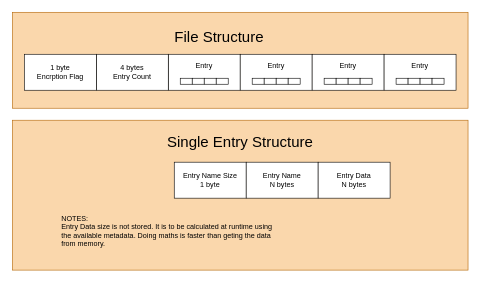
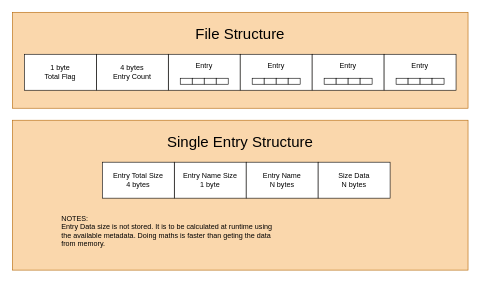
  <mxCell id="0" />
  <mxCell id="1" parent="0" />
  <mxCell id="2" value="" style="rounded=0;whiteSpace=wrap;html=1;labelBackgroundColor=none;fillColor=#fad7ac;strokeColor=#b46504;" parent="1" vertex="1"><mxGeometry x="20" y="20" width="760" height="160" as="geometry" /></mxCell>
- <mxCell id="3" value="File Structure" style="text;html=1;align=center;verticalAlign=middle;whiteSpace=wrap;rounded=0;fontSize=25;" parent="1" vertex="1"><mxGeometry x="233" y="44" width="264" height="31" as="geometry" /></mxCell>
+ <mxCell id="3" value="File Structure" style="text;html=1;align=center;verticalAlign=middle;whiteSpace=wrap;rounded=0;fontSize=25;" parent="1" vertex="1"><mxGeometry x="268" y="39" width="264" height="31" as="geometry" /></mxCell>
  <mxCell id="4" value="q" style="group" parent="1" vertex="1" connectable="0"><mxGeometry x="280" y="90" width="120" height="60" as="geometry" /></mxCell>
  <mxCell id="5" value="" style="rounded=0;whiteSpace=wrap;html=1;" parent="4" vertex="1"><mxGeometry width="120" height="60" as="geometry" /></mxCell>
  <mxCell id="6" value="Entry" style="text;html=1;align=center;verticalAlign=middle;whiteSpace=wrap;rounded=0;" parent="4" vertex="1"><mxGeometry x="30" y="5" width="60" height="30" as="geometry" /></mxCell>
  <mxCell id="7" value="" style="group" parent="4" vertex="1" connectable="0"><mxGeometry x="20" y="40" width="80" height="10" as="geometry" /></mxCell>
  <mxCell id="8" value="" style="rounded=0;whiteSpace=wrap;html=1;" parent="7" vertex="1"><mxGeometry width="20" height="10" as="geometry" /></mxCell>
  <mxCell id="9" value="" style="rounded=0;whiteSpace=wrap;html=1;" parent="7" vertex="1"><mxGeometry x="20" width="20" height="10" as="geometry" /></mxCell>
  <mxCell id="10" value="" style="rounded=0;whiteSpace=wrap;html=1;" parent="7" vertex="1"><mxGeometry x="40" width="20" height="10" as="geometry" /></mxCell>
  <mxCell id="11" value="" style="rounded=0;whiteSpace=wrap;html=1;" parent="7" vertex="1"><mxGeometry x="60" width="20" height="10" as="geometry" /></mxCell>
  <mxCell id="12" value="q" style="group" parent="1" vertex="1" connectable="0"><mxGeometry x="400" y="90" width="120" height="60" as="geometry" /></mxCell>
  <mxCell id="13" value="" style="rounded=0;whiteSpace=wrap;html=1;" parent="12" vertex="1"><mxGeometry width="120" height="60" as="geometry" /></mxCell>
  <mxCell id="14" value="Entry" style="text;html=1;align=center;verticalAlign=middle;whiteSpace=wrap;rounded=0;" parent="12" vertex="1"><mxGeometry x="30" y="5" width="60" height="30" as="geometry" /></mxCell>
  <mxCell id="15" value="" style="group" parent="12" vertex="1" connectable="0"><mxGeometry x="20" y="40" width="80" height="10" as="geometry" /></mxCell>
  <mxCell id="16" value="" style="rounded=0;whiteSpace=wrap;html=1;" parent="15" vertex="1"><mxGeometry width="20" height="10" as="geometry" /></mxCell>
  <mxCell id="17" value="" style="rounded=0;whiteSpace=wrap;html=1;" parent="15" vertex="1"><mxGeometry x="20" width="20" height="10" as="geometry" /></mxCell>
  <mxCell id="18" value="" style="rounded=0;whiteSpace=wrap;html=1;" parent="15" vertex="1"><mxGeometry x="40" width="20" height="10" as="geometry" /></mxCell>
  <mxCell id="19" value="" style="rounded=0;whiteSpace=wrap;html=1;" parent="15" vertex="1"><mxGeometry x="60" width="20" height="10" as="geometry" /></mxCell>
  <mxCell id="20" value="q" style="group" parent="1" vertex="1" connectable="0"><mxGeometry x="520" y="90" width="120" height="60" as="geometry" /></mxCell>
  <mxCell id="21" value="" style="rounded=0;whiteSpace=wrap;html=1;" parent="20" vertex="1"><mxGeometry width="120" height="60" as="geometry" /></mxCell>
  <mxCell id="22" value="Entry" style="text;html=1;align=center;verticalAlign=middle;whiteSpace=wrap;rounded=0;" parent="20" vertex="1"><mxGeometry x="30" y="5" width="60" height="30" as="geometry" /></mxCell>
  <mxCell id="23" value="" style="group" parent="20" vertex="1" connectable="0"><mxGeometry x="20" y="40" width="80" height="10" as="geometry" /></mxCell>
  <mxCell id="24" value="" style="rounded=0;whiteSpace=wrap;html=1;" parent="23" vertex="1"><mxGeometry width="20" height="10" as="geometry" /></mxCell>
  <mxCell id="25" value="" style="rounded=0;whiteSpace=wrap;html=1;" parent="23" vertex="1"><mxGeometry x="20" width="20" height="10" as="geometry" /></mxCell>
  <mxCell id="26" value="" style="rounded=0;whiteSpace=wrap;html=1;" parent="23" vertex="1"><mxGeometry x="40" width="20" height="10" as="geometry" /></mxCell>
  <mxCell id="27" value="" style="rounded=0;whiteSpace=wrap;html=1;" parent="23" vertex="1"><mxGeometry x="60" width="20" height="10" as="geometry" /></mxCell>
  <mxCell id="28" value="q" style="group" parent="1" vertex="1" connectable="0"><mxGeometry x="640" y="90" width="120" height="60" as="geometry" /></mxCell>
  <mxCell id="29" value="" style="rounded=0;whiteSpace=wrap;html=1;" parent="28" vertex="1"><mxGeometry width="120" height="60" as="geometry" /></mxCell>
  <mxCell id="30" value="Entry" style="text;html=1;align=center;verticalAlign=middle;whiteSpace=wrap;rounded=0;" parent="28" vertex="1"><mxGeometry x="30" y="5" width="60" height="30" as="geometry" /></mxCell>
  <mxCell id="31" value="" style="group" parent="28" vertex="1" connectable="0"><mxGeometry x="20" y="40" width="80" height="10" as="geometry" /></mxCell>
  <mxCell id="32" value="" style="rounded=0;whiteSpace=wrap;html=1;" parent="31" vertex="1"><mxGeometry width="20" height="10" as="geometry" /></mxCell>
  <mxCell id="33" value="" style="rounded=0;whiteSpace=wrap;html=1;" parent="31" vertex="1"><mxGeometry x="20" width="20" height="10" as="geometry" /></mxCell>
  <mxCell id="34" value="" style="rounded=0;whiteSpace=wrap;html=1;" parent="31" vertex="1"><mxGeometry x="40" width="20" height="10" as="geometry" /></mxCell>
  <mxCell id="35" value="" style="rounded=0;whiteSpace=wrap;html=1;" parent="31" vertex="1"><mxGeometry x="60" width="20" height="10" as="geometry" /></mxCell>
  <mxCell id="36" value="4 bytes&lt;div&gt;Entry Count&lt;/div&gt;" style="rounded=0;whiteSpace=wrap;html=1;" parent="1" vertex="1"><mxGeometry x="160" y="90" width="120" height="60" as="geometry" /></mxCell>
  <mxCell id="37" value="" style="rounded=0;whiteSpace=wrap;html=1;labelBackgroundColor=none;fillColor=#fad7ac;strokeColor=#b46504;" parent="1" vertex="1"><mxGeometry x="20" y="200" width="760" height="250" as="geometry" /></mxCell>
  <mxCell id="38" value="Entry Name Size&lt;div&gt;1 byte&lt;/div&gt;" style="rounded=0;whiteSpace=wrap;html=1;" parent="1" vertex="1"><mxGeometry x="290" y="270" width="120" height="60" as="geometry" /></mxCell>
+ <mxCell id="39" value="Entry Total Size&lt;div&gt;4 bytes&lt;/div&gt;" style="rounded=0;whiteSpace=wrap;html=1;" parent="1" vertex="1"><mxGeometry x="170" y="270" width="120" height="60" as="geometry" /></mxCell>
  <mxCell id="40" value="Single Entry Structure" style="text;html=1;align=center;verticalAlign=middle;whiteSpace=wrap;rounded=0;fontSize=25;" parent="1" vertex="1"><mxGeometry x="268" y="220" width="264" height="31" as="geometry" /></mxCell>
  <mxCell id="41" value="Entry Name&lt;div&gt;N bytes&lt;/div&gt;" style="rounded=0;whiteSpace=wrap;html=1;" parent="1" vertex="1"><mxGeometry x="410" y="270" width="120" height="60" as="geometry" /></mxCell>
- <mxCell id="42" value="Entry Data&lt;div&gt;N bytes&lt;/div&gt;" style="rounded=0;whiteSpace=wrap;html=1;" parent="1" vertex="1"><mxGeometry x="530" y="270" width="120" height="60" as="geometry" /></mxCell>
- <mxCell id="43" value="1 byte&lt;div&gt;Encrption Flag&lt;/div&gt;" style="rounded=0;whiteSpace=wrap;html=1;" parent="1" vertex="1"><mxGeometry x="40" y="90" width="120" height="60" as="geometry" /></mxCell>
+ <mxCell id="42" value="Size Data&lt;div&gt;N bytes&lt;/div&gt;" style="rounded=0;whiteSpace=wrap;html=1;" parent="1" vertex="1"><mxGeometry x="530" y="270" width="120" height="60" as="geometry" /></mxCell>
+ <mxCell id="43" value="1 byte&lt;div&gt;Total Flag&lt;/div&gt;" style="rounded=0;whiteSpace=wrap;html=1;" parent="1" vertex="1"><mxGeometry x="40" y="90" width="120" height="60" as="geometry" /></mxCell>
  <mxCell id="44" value="&lt;div&gt;NOTES:&lt;/div&gt;Entry Data size is not stored. It is to be calculated at runtime using the available metadata. Doing maths is faster than geting the data from memory." style="text;html=1;align=left;verticalAlign=top;whiteSpace=wrap;rounded=0;" parent="1" vertex="1"><mxGeometry x="100" y="350" width="370" height="60" as="geometry" /></mxCell>
